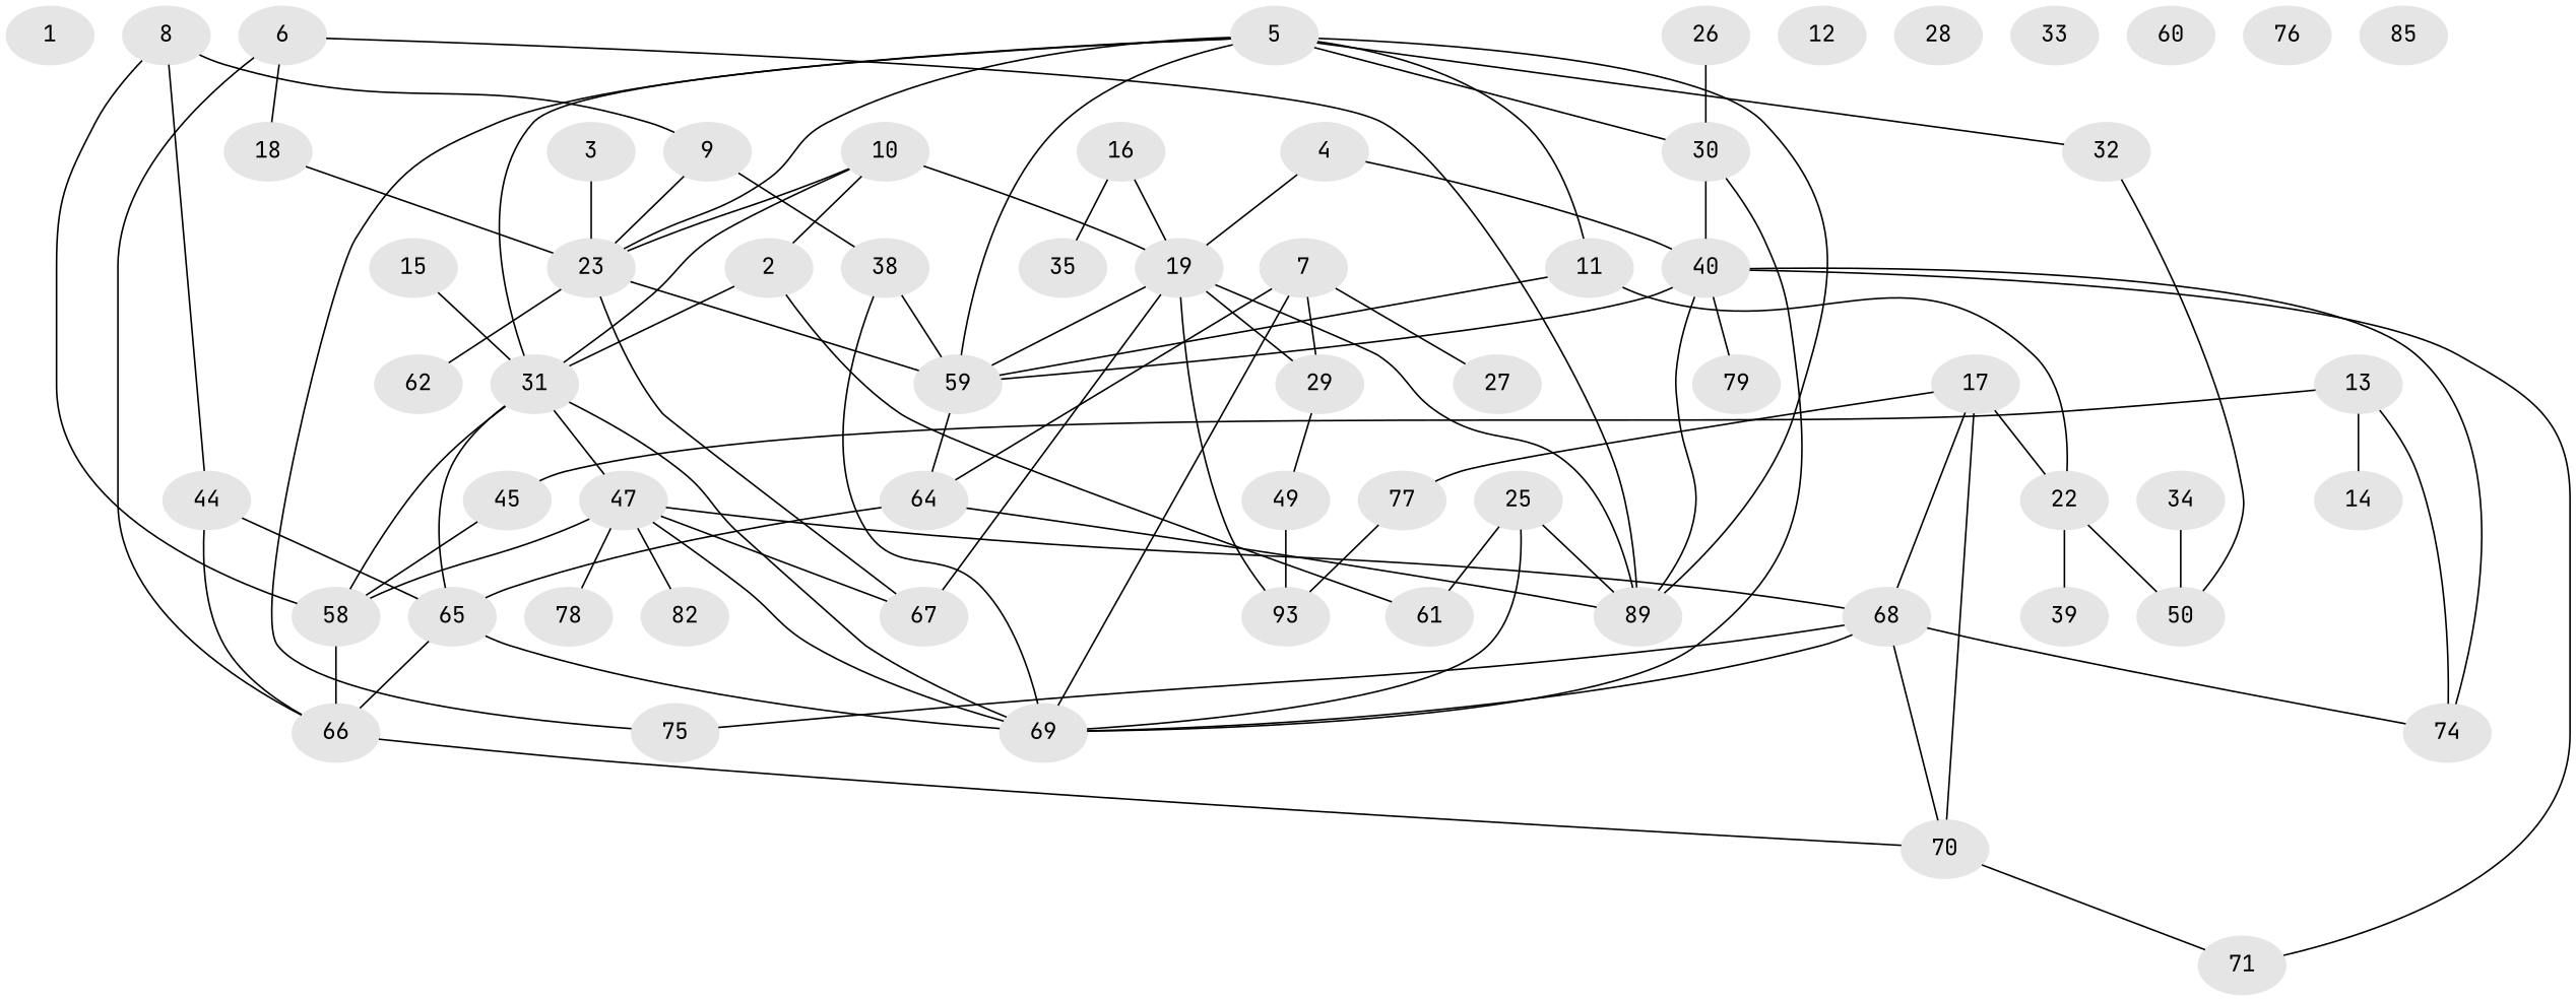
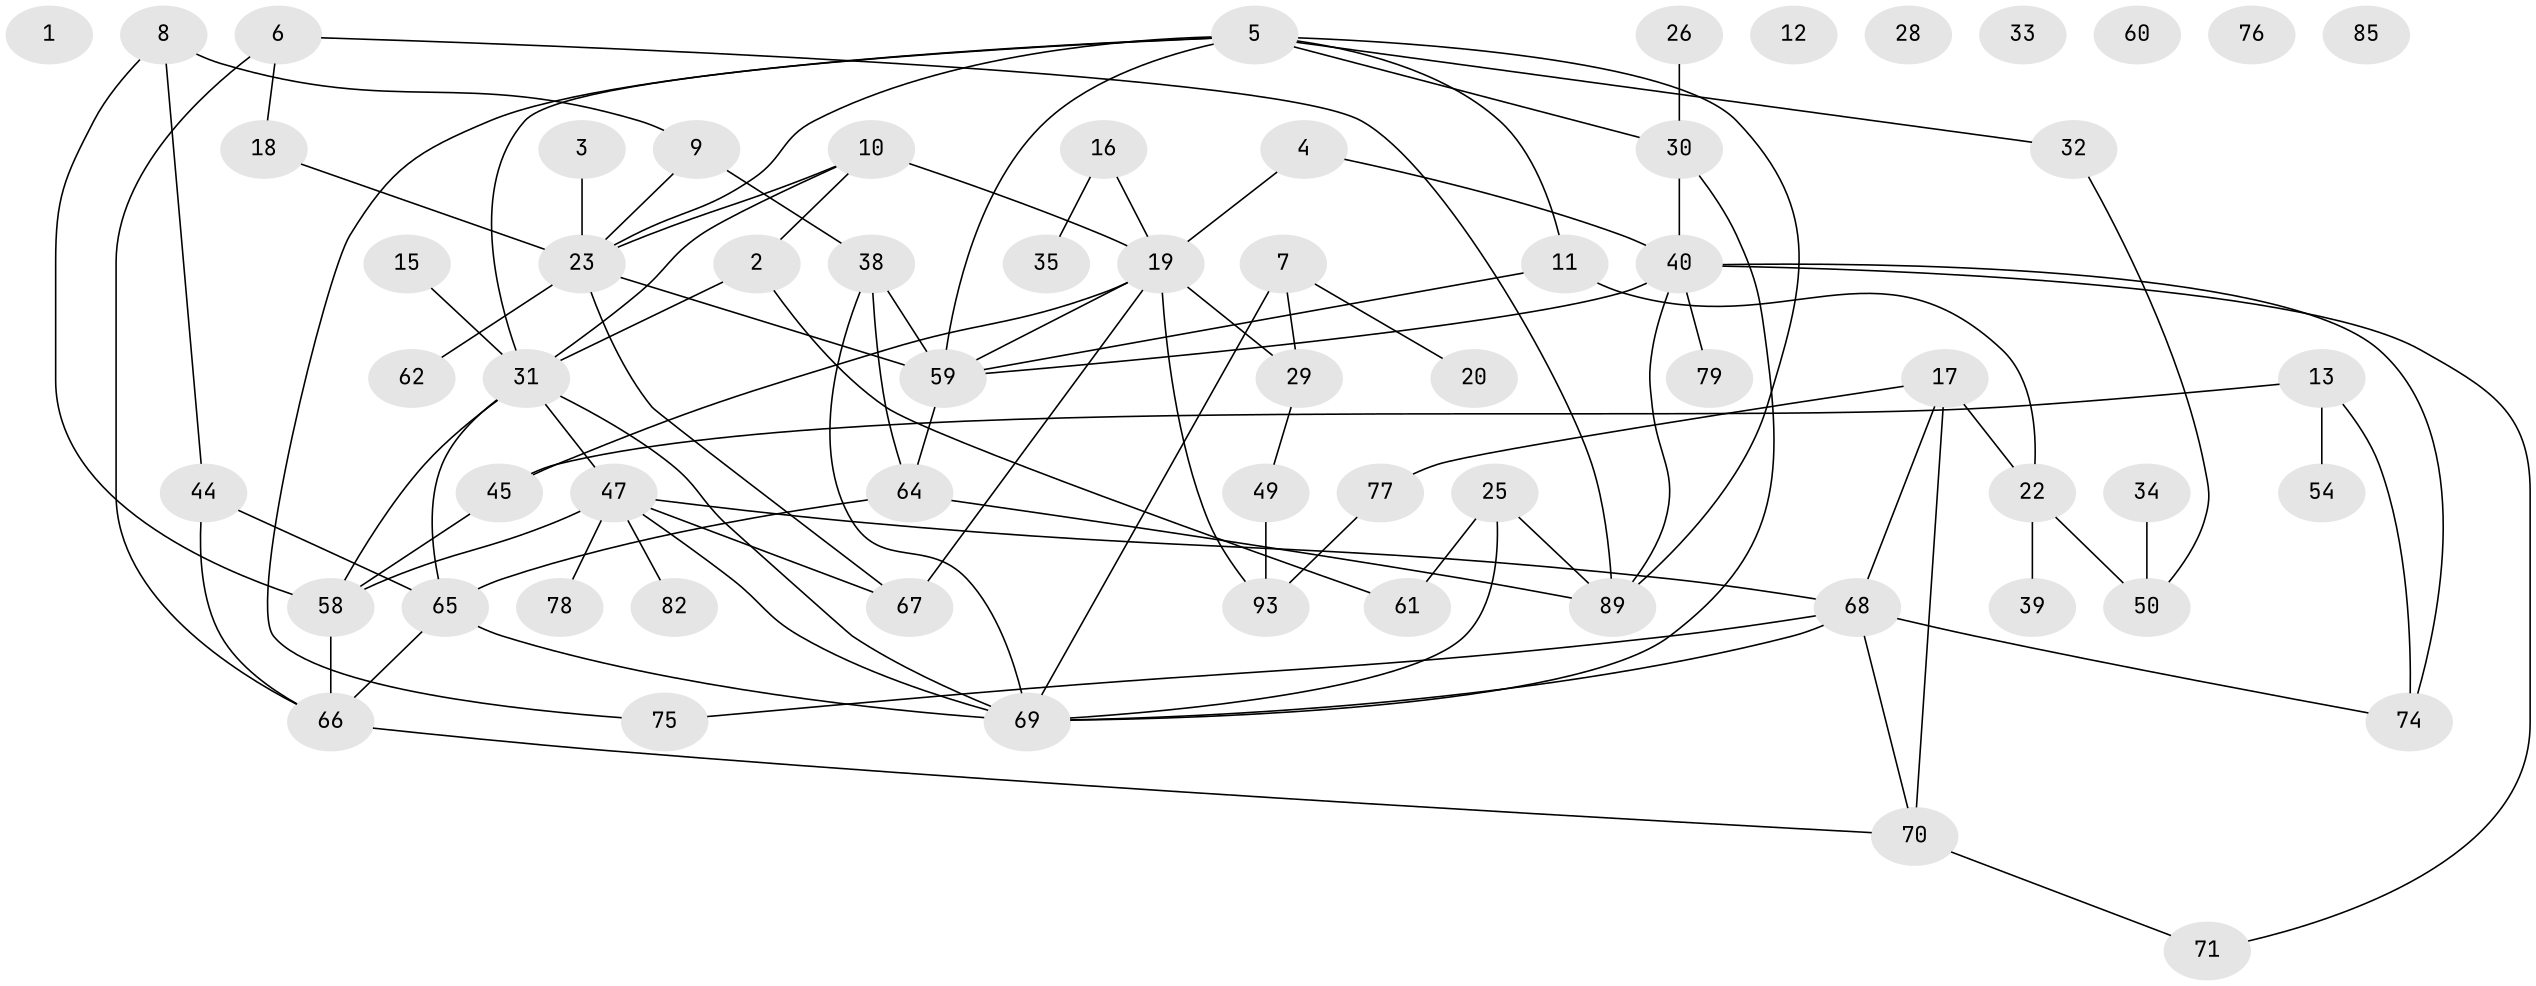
  graph {
    fontname="JetBrains Mono"
    node [color=gray90 fontname="JetBrains Mono" style=filled]
    edge [fontname="JetBrains Mono"]
    1
    2 [super="+53"]
    31 [super="+41"]
    61
    69 [super="+86"]
    58 [super="+77"]
    47 [super="+52"]
    65 [super="+72"]
    23 [super="+43"]
    59 [super="+80"]
    67
    62
    3
    19 [super="+81"]
    29
    45 [super="+88"]
    93
    4
    40 [super="+56"]
    89
    74
    71
    79
    5 [super="+37"]
    11
    30
    32
    75
    22 [super="+42"]
    50 [super="+90"]
    64 [super="+84"]
    18 [super="+20"]
    6
    66
    70
    7 [super="+51"]
-   27
+   27 [label=20]
    49 [super="+55"]
    8 [super="+24"]
    9 [super="+36"]
    44
    38 [super="+83"]
    10 [super="+63"]
    16 [super="+48"]
    35
    39
    12
    13 [super="+21"]
-   14
+   14 [label=54]
    15 [super="+54"]
    17
    n52 [label=77]
    68 [super="+92"]
    25 [super="+91"]
    26 [super="+87"]
    28
    78
    82
    33
    34
    60
    76
    85
    2 -- 31
    2 -- 61
    31 -- 69
    31 -- 58
    31 -- 47
    31 -- 65
    58 -- 66
    47 -- 69
    47 -- 58
    47 -- 67
    47 -- 68
    47 -- 78
    47 -- 82
    65 -- 69
    65 -- 66
    23 -- 59
    23 -- 67
    23 -- 62
    59 -- 64
    3 -- 23
    19 -- 59
    19 -- 67
    19 -- 29
-   19 -- 89
+   19 -- 45
    19 -- 93
    29 -- 49
    45 -- 58
    4 -- 19
    4 -- 40
    40 -- 59
    40 -- 89
    40 -- 74
    40 -- 71
    40 -- 79
    5 -- 31
    5 -- 23
    5 -- 59
    5 -- 89
    5 -- 11
    5 -- 30
    5 -- 32
    5 -- 75
    11 -- 59
    11 -- 22
    30 -- 69
    30 -- 40
    32 -- 50
    22 -- 50
    22 -- 39
    64 -- 65
    64 -- 89
    18 -- 23
    6 -- 89
    6 -- 18
    6 -- 66
    66 -- 70
    70 -- 71
    7 -- 69
    7 -- 29
    7 -- 27
    49 -- 93
    8 -- 58
    8 -- 9
    8 -- 44
    9 -- 23
    9 -- 38
    44 -- 65
    44 -- 66
    38 -- 69
    38 -- 59
-   7 -- 64
+   38 -- 64
    10 -- 2
    10 -- 31
    10 -- 23
    10 -- 19
    16 -- 19
    16 -- 35
    13 -- 45
    13 -- 74
    13 -- 14 [weight=2]
    15 -- 31
    17 -- 22
    17 -- 70
    17 -- n52
    17 -- 68
    n52 -- 93
    68 -- 69
    68 -- 74
    68 -- 75
    68 -- 70
    25 -- 61 [weight=2]
    25 -- 69
    25 -- 89
    26 -- 30
    34 -- 50
  }
